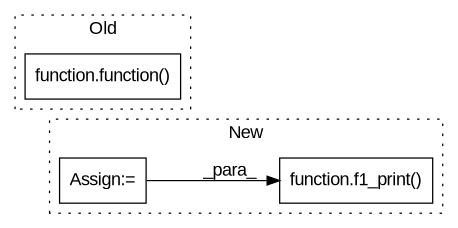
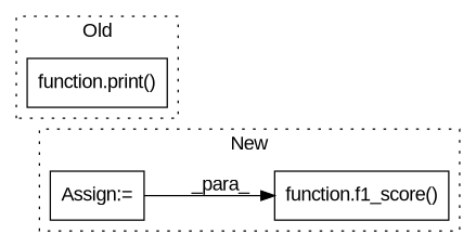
  digraph {
    rankdir=LR
    fontname="Liberation Sans"
    node [a=75 shape=box fontname="Liberation Sans"]
-   n1 [l="9,18" label="function.f1_print()" s="4932,4951"]
+   n1 [l="9,18" label="function.f1_score()" s="4932,4951"]
    n2 [a=68 l=3 label="Assign:=" s=4567]
-   n3 [l="6,1" label="function.function()" s="3315,3343"]
+   n3 [l="6,1" label="function.print()" s="3315,3343"]
    subgraph cluster_1 {
      label=New
      style=dotted
      n1
      n2
    }
    subgraph cluster_2 {
      label=Old
      style=dotted
      n3
    }
    n2 -> n1 [label=_para_ fontname="Liberation Sans"]
  }
